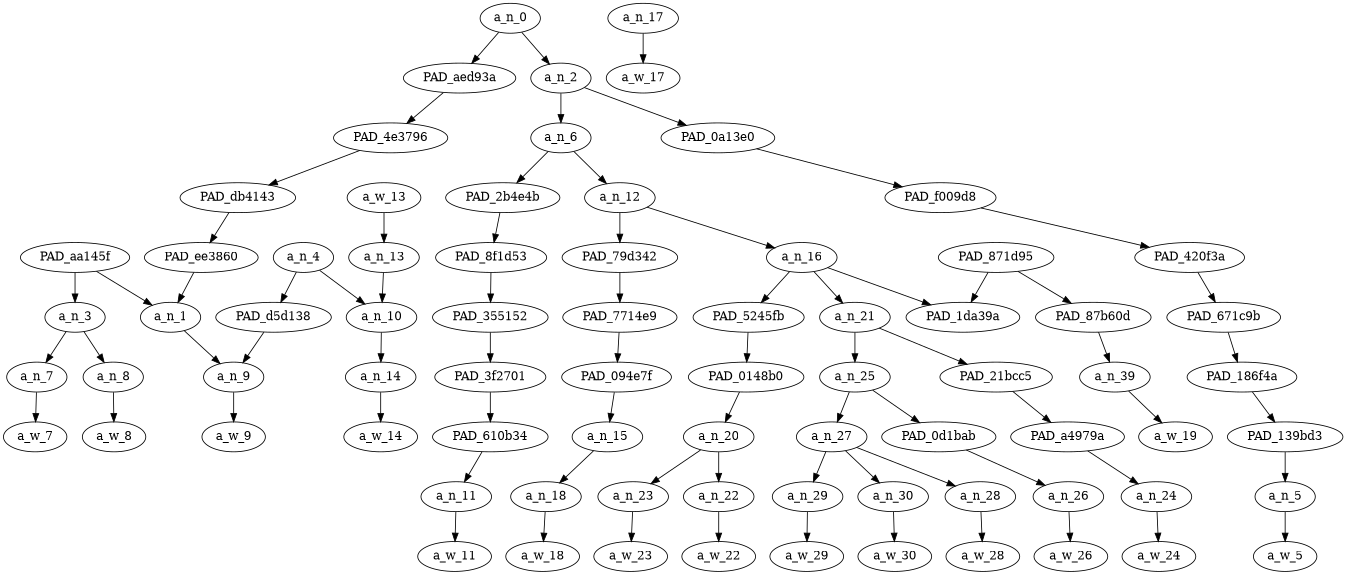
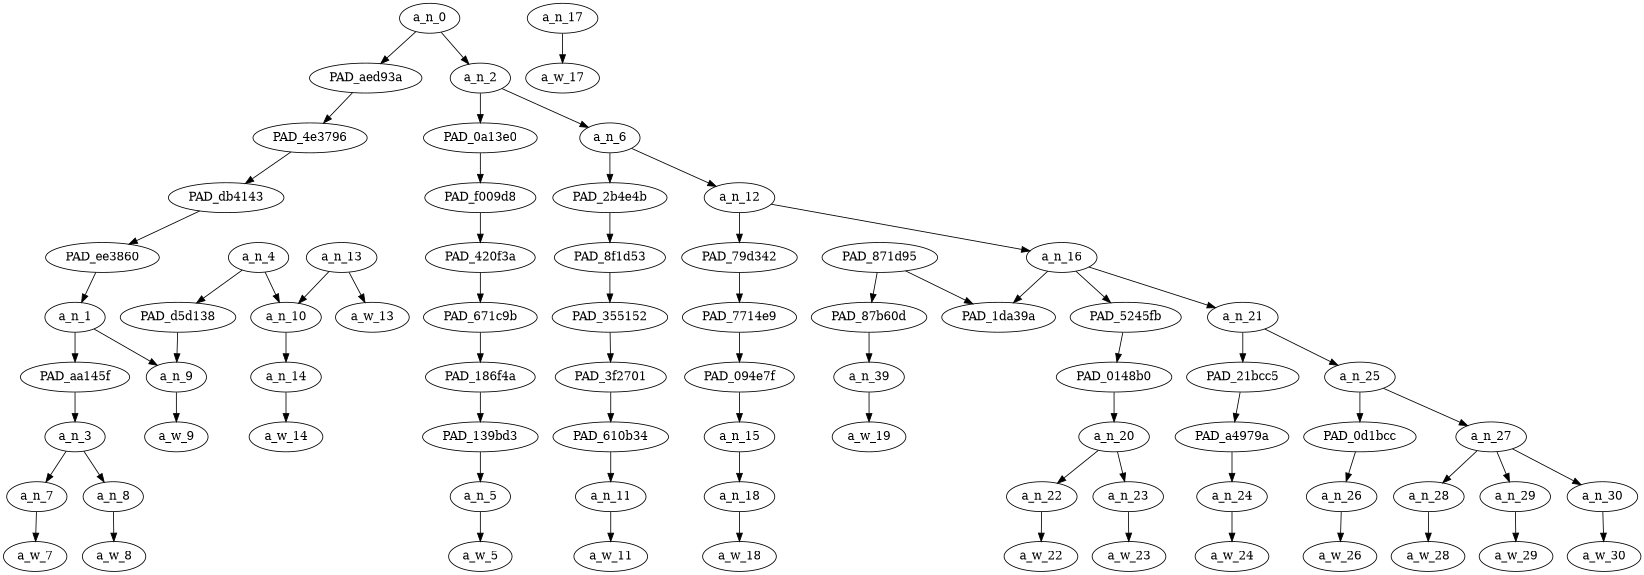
  strict digraph {
    node [div_dir=1 index=0 level=1 text_span="[5]" value=0.03658632]
    a_n_0 [level=9 text_span="[0, 1, 2, 3, 4, 5, 6, 7, 8, 9, 10, 11, 12, 13, 14, 15, 16]" value=0.99999998]
    PAD_aed93a [level=8 text_span="[0, 1, 2, 3, 4]" value=0.17024082]
    a_n_2 [index=1 level=8 text_span="[5, 6, 7, 8, 9, 10, 11, 12, 13, 14, 15, 16]" value=0.82927817]
    PAD_4e3796 [level=7 text_span="[0, 1, 2, 3, 4]" value=0.17024082]
    PAD_0a13e0 [index=1 level=7]
    a_n_6 [index=2 level=7 text_span="[6, 7, 8, 9, 10, 11, 12, 13, 14, 15, 16]" value=0.79230936]
    n7 [label=PAD_db4143 level=6 text_span="[0, 1, 2, 3, 4]" value=0.17024082]
    PAD_f009d8 [index=1 level=6]
    PAD_2b4e4b [index=2 level=6 text_span="[6]" value=0.02080376]
    a_n_12 [index=3 level=6 text_span="[7, 8, 9, 10, 11, 12, 13, 14, 15, 16]" value=0.77115128]
    PAD_ee3860 [level=5 text_span="[0, 1, 2, 3, 4]" value=0.17024082]
    a_n_1 [level=4 text_span="[0, 1, 2, 3, 4]" value=0.17024082]
    PAD_aa145f [level=3 text_span="[0, 1]" value=0.07913416]
    a_n_9 [index=2 text_span="[2]" value=0.02317148]
    a_n_3 [level=2 text_span="[0, 1]" value=0.07913416]
    a_n_4 [index=1 level=3 text_span="[2, 3, 4]" value=0.09078495]
    PAD_d5d138 [index=1 level=2 text_span="[2]" value=0.02317148]
    a_n_10 [index=2 level=2 text_span="[3, 4]" value=0.06748150]
    a_n_7 [text_span="[0]" value=0.04401238]
    a_n_8 [index=1 text_span="[1]" value=0.03479377]
    a_n_14 [index=4 text_span="[4]" value=0.02837700]
    a_w_7 [div_dir=0 level=0 text_span="[0]" value=european]
    a_w_8 [div_dir=0 index=1 level=0 text_span="[1]" value=history]
    a_w_9 [div_dir=0 index=2 level=0 text_span="[2]" value=of]
    a_n_13 [index=3 text_span="[3]" value=0.03893445]
    a_w_13 [div_dir=0 index=3 level=0 text_span="[3]" value="<number>"]
    a_w_14 [div_dir=0 index=4 level=0 text_span="[4]" value=years]
    PAD_420f3a [index=1 level=5]
    PAD_8f1d53 [index=2 level=5 text_span="[6]" value=0.02080376]
    PAD_79d342 [index=3 level=5 text_span="[7, 8]" value=0.04861292]
    a_n_16 [index=4 level=5 text_span="[9, 10, 11, 12, 13, 14, 15, 16]" value=0.72220531]
    PAD_671c9b [index=1 level=4]
    PAD_186f4a [index=2 level=3]
    PAD_139bd3 [index=3 level=2]
    a_n_5 [index=5]
    a_w_5 [div_dir=0 index=5 level=0 value=speaks]
    PAD_355152 [index=2 level=4 text_span="[6]" value=0.02080376]
    PAD_7714e9 [index=3 level=4 text_span="[7, 8]" value=0.04861292]
    PAD_1da39a [index=4 level=4 text_span="[9]" value=0.08939460]
    PAD_5245fb [index=5 level=4 text_span="[10, 11]" value=0.11601332]
    a_n_21 [index=6 level=4 text_span="[12, 13, 14, 15, 16]" value=0.51646681]
    PAD_3f2701 [index=3 level=3 text_span="[6]" value=0.02080376]
    PAD_610b34 [index=4 level=2 text_span="[6]" value=0.02080376]
    a_n_11 [index=6 text_span="[6]" value=0.02080376]
    a_w_11 [div_dir=0 index=6 level=0 text_span="[6]" value=with]
    PAD_094e7f [index=4 level=3 text_span="[7, 8]" value=0.04861292]
    PAD_0148b0 [index=6 level=3 text_span="[10, 11]" value=0.11601332]
    PAD_21bcc5 [div_dir=-1 index=7 level=3 text_span="[12]" value=0.03065161]
    a_n_25 [index=8 level=3 text_span="[13, 14, 15, 16]" value=0.48567710]
    a_n_15 [index=5 level=2 text_span="[7, 8]" value=0.04861292]
    a_n_18 [index=8 text_span="[8]" value=0.02997529]
    a_n_17 [index=7 text_span="[7]" value=0.01857097]
    a_w_17 [div_dir=0 index=7 level=0 text_span="[7]" value=one]
    a_w_18 [div_dir=0 index=8 level=0 text_span="[8]" value=voice]
    PAD_871d95 [index=5 level=3 text_span="[9]" value=0.08939460]
    PAD_87b60d [index=6 level=2 text_span="[9]" value=0.08939460]
    a_n_20 [index=7 level=2 text_span="[10, 11]" value=0.11601332]
    PAD_a4979a [div_dir=-1 index=8 level=2 text_span="[12]" value=0.03065161]
-   PAD_0d1bab [index=9 level=2 text_span="[13]" value=0.02411830]
+   PAD_0d1bab [index=9 level=2 text_span="[13]" value=0.02411830 label=PAD_0d1bcc]
    a_n_27 [index=10 level=2 text_span="[14, 15, 16]" value=0.46139730]
    n61 [index=9 label=a_n_39 text_span="[9]" value=0.08939460]
    a_w_19 [div_dir=0 index=9 level=0 text_span="[9]" value=exterminate]
    a_n_22 [div_dir=-1 index=10 text_span="[10]" value=0.03046111]
    a_n_23 [index=11 text_span="[11]" value=0.08504089]
    a_w_22 [div_dir=0 index=10 level=0 text_span="[10]" value=the]
    a_w_23 [div_dir=0 index=11 level=0 text_span="[11]" value=jews]
    a_n_24 [div_dir=-1 index=12 text_span="[12]" value=0.03065161]
    a_n_26 [index=13 text_span="[13]" value=0.02411830]
    a_n_28 [index=14 text_span="[14]" value=0.09779280]
    a_n_29 [div_dir=-1 index=15 text_span="[15]" value=0.06743122]
    a_n_30 [index=16 text_span="[16]" value=0.29602464]
    a_w_24 [div_dir=0 index=12 level=0 text_span="[12]" value=before]
    a_w_26 [div_dir=0 index=13 level=0 text_span="[13]" value=they]
    a_w_28 [div_dir=0 index=14 level=0 text_span="[14]" value=exterminate1]
    a_w_29 [div_dir=0 index=15 level=0 text_span="[15]" value=you]
    a_w_30 [div_dir=0 index=16 level=0 text_span="[16]" value=whitegenocide]
    a_n_0 -> PAD_aed93a
    a_n_0 -> a_n_2
    PAD_aed93a -> PAD_4e3796
    a_n_2 -> PAD_0a13e0
    a_n_2 -> a_n_6
    PAD_4e3796 -> n7
    PAD_0a13e0 -> PAD_f009d8
    a_n_6 -> PAD_2b4e4b
    a_n_6 -> a_n_12
    n7 -> PAD_ee3860
    PAD_f009d8 -> PAD_420f3a
    PAD_2b4e4b -> PAD_8f1d53
    a_n_12 -> PAD_79d342
    a_n_12 -> a_n_16
    PAD_ee3860 -> a_n_1
-   PAD_aa145f -> a_n_1
+   a_n_1 -> PAD_aa145f
    a_n_1 -> a_n_9
    PAD_aa145f -> a_n_3
    a_n_9 -> a_w_9
    a_n_3 -> a_n_7
    a_n_3 -> a_n_8
    a_n_4 -> PAD_d5d138
    a_n_4 -> a_n_10
    PAD_d5d138 -> a_n_9
    a_n_10 -> a_n_14
    a_n_7 -> a_w_7
    a_n_8 -> a_w_8
    a_n_14 -> a_w_14
    a_n_13 -> a_n_10
-   a_w_13 -> a_n_13
+   a_n_13 -> a_w_13
    PAD_420f3a -> PAD_671c9b
    PAD_8f1d53 -> PAD_355152
    PAD_79d342 -> PAD_7714e9
    a_n_16 -> PAD_1da39a
    a_n_16 -> PAD_5245fb
    a_n_16 -> a_n_21
    PAD_671c9b -> PAD_186f4a
    PAD_186f4a -> PAD_139bd3
    PAD_139bd3 -> a_n_5
    a_n_5 -> a_w_5
    PAD_355152 -> PAD_3f2701
    PAD_7714e9 -> PAD_094e7f
    PAD_5245fb -> PAD_0148b0
    a_n_21 -> PAD_21bcc5
    a_n_21 -> a_n_25
    PAD_3f2701 -> PAD_610b34
    PAD_610b34 -> a_n_11
    a_n_11 -> a_w_11
    PAD_094e7f -> a_n_15
    PAD_0148b0 -> a_n_20
    PAD_21bcc5 -> PAD_a4979a
    a_n_25 -> PAD_0d1bab
    a_n_25 -> a_n_27
    a_n_15 -> a_n_18
    a_n_18 -> a_w_18
    a_n_17 -> a_w_17
    PAD_871d95 -> PAD_1da39a
    PAD_871d95 -> PAD_87b60d
    PAD_87b60d -> n61
    a_n_20 -> a_n_22
    a_n_20 -> a_n_23
    PAD_a4979a -> a_n_24
    PAD_0d1bab -> a_n_26
    a_n_27 -> a_n_28
    a_n_27 -> a_n_29
    a_n_27 -> a_n_30
    n61 -> a_w_19
    a_n_22 -> a_w_22
    a_n_23 -> a_w_23
    a_n_24 -> a_w_24
    a_n_26 -> a_w_26
    a_n_28 -> a_w_28
    a_n_29 -> a_w_29
    a_n_30 -> a_w_30
  }
